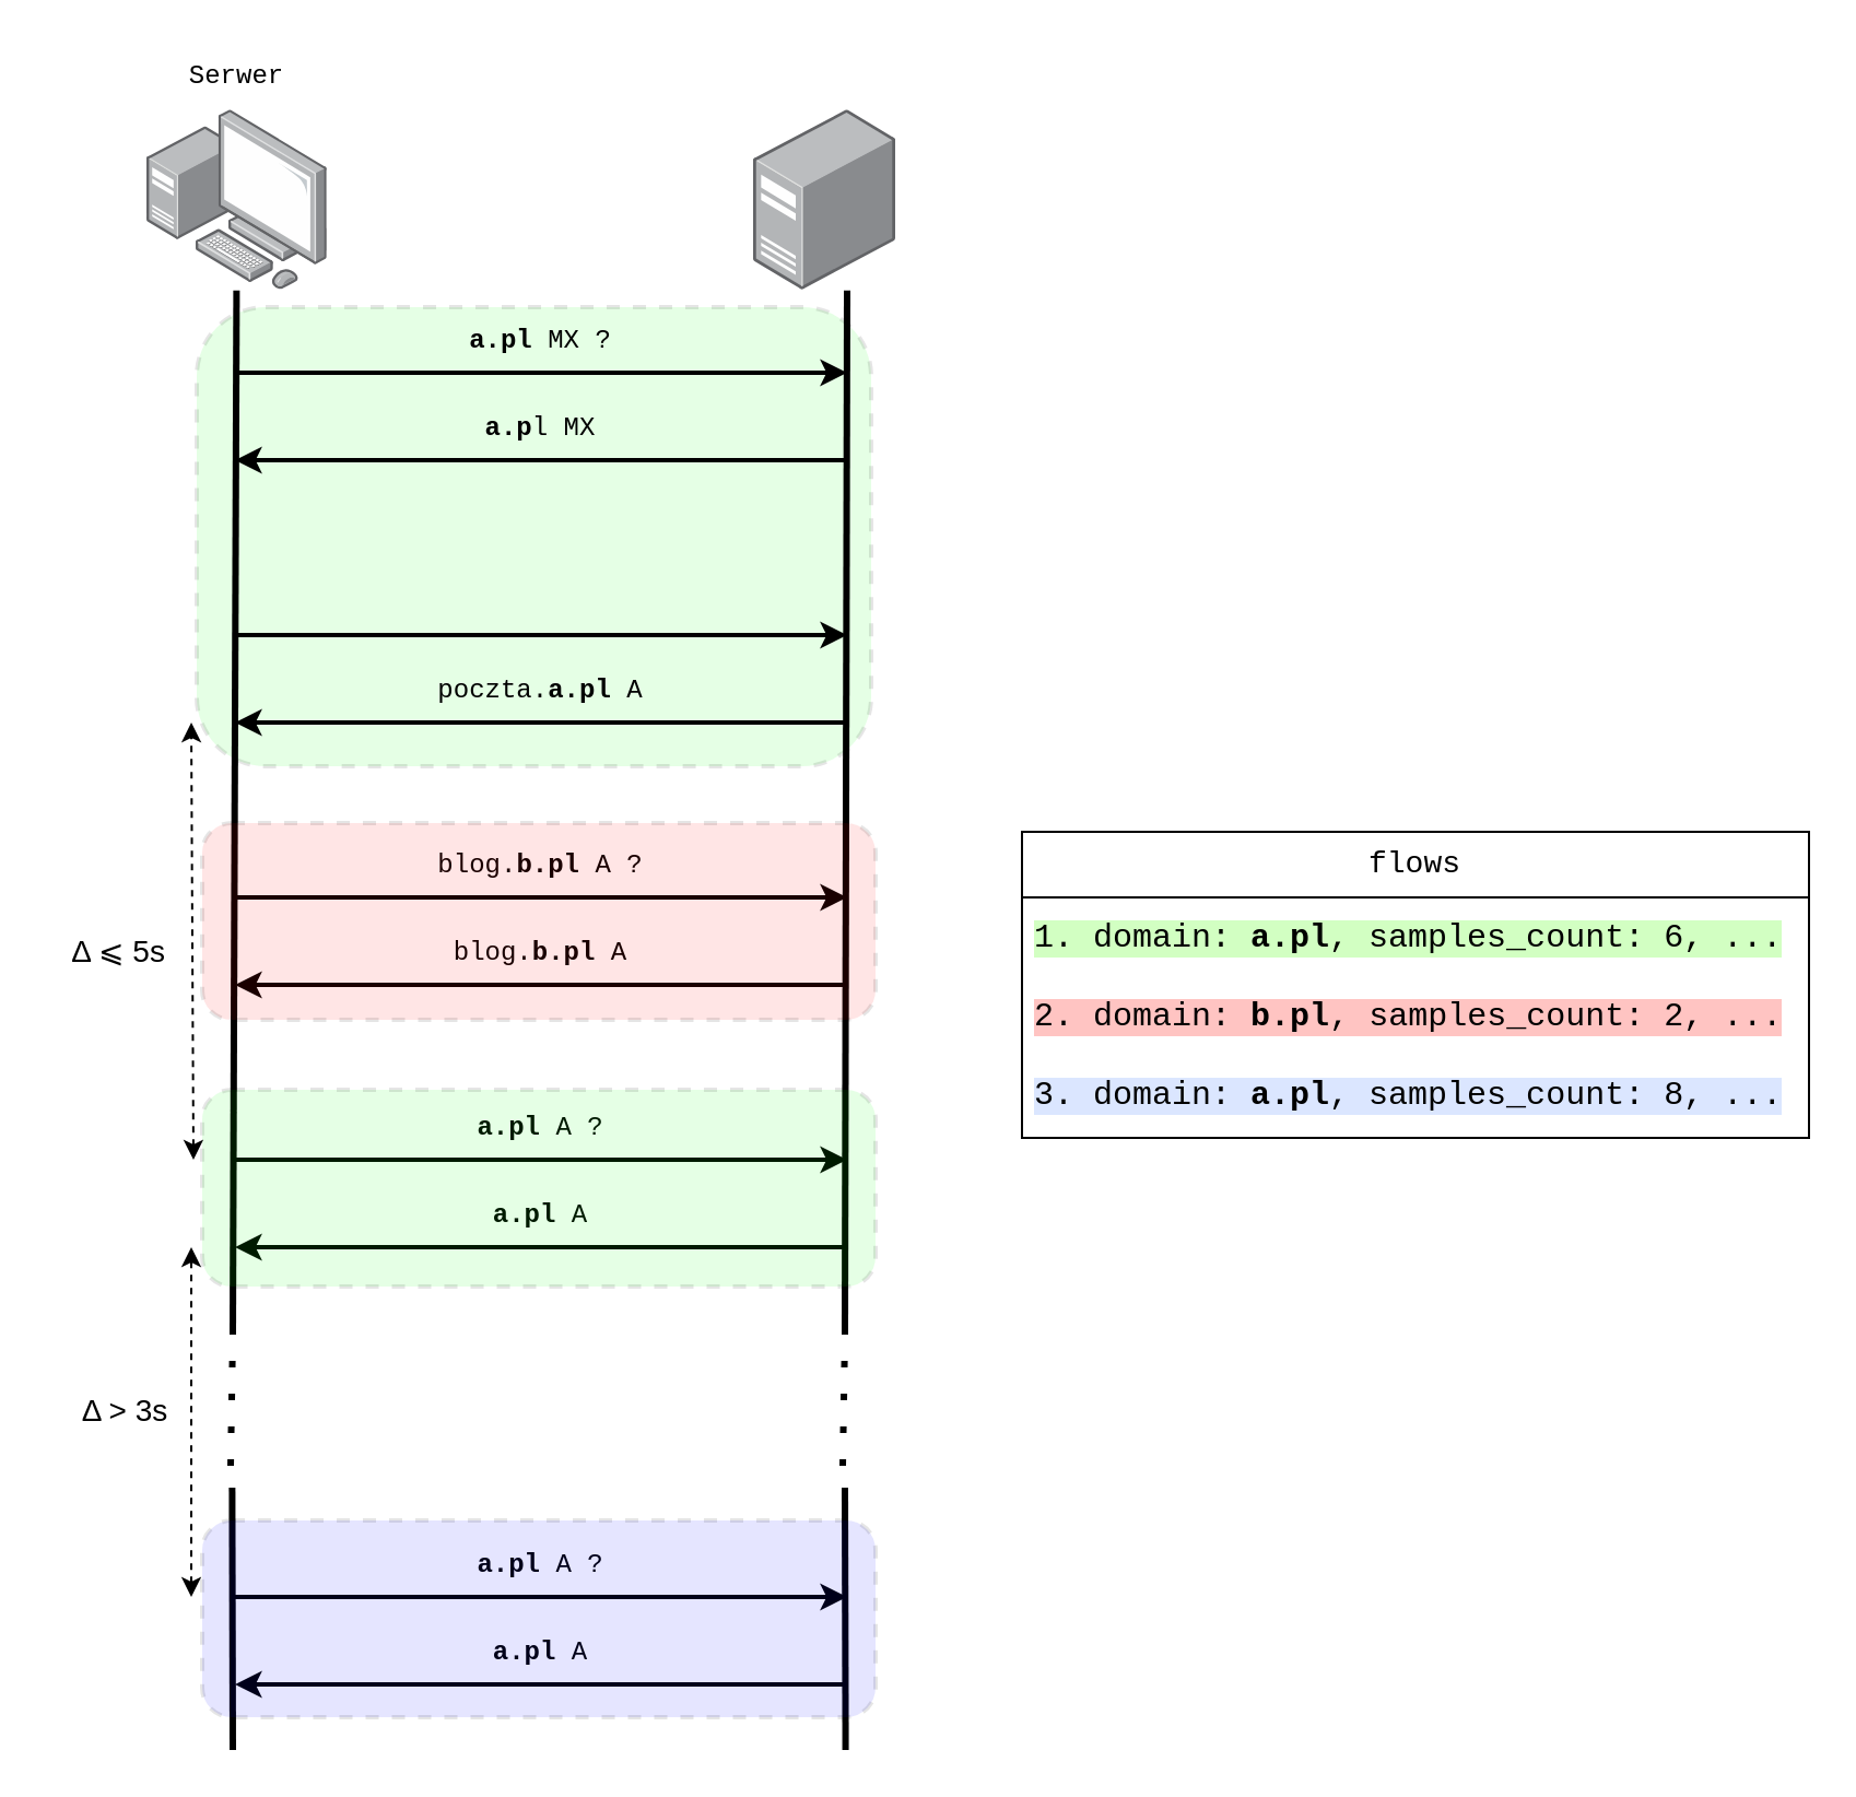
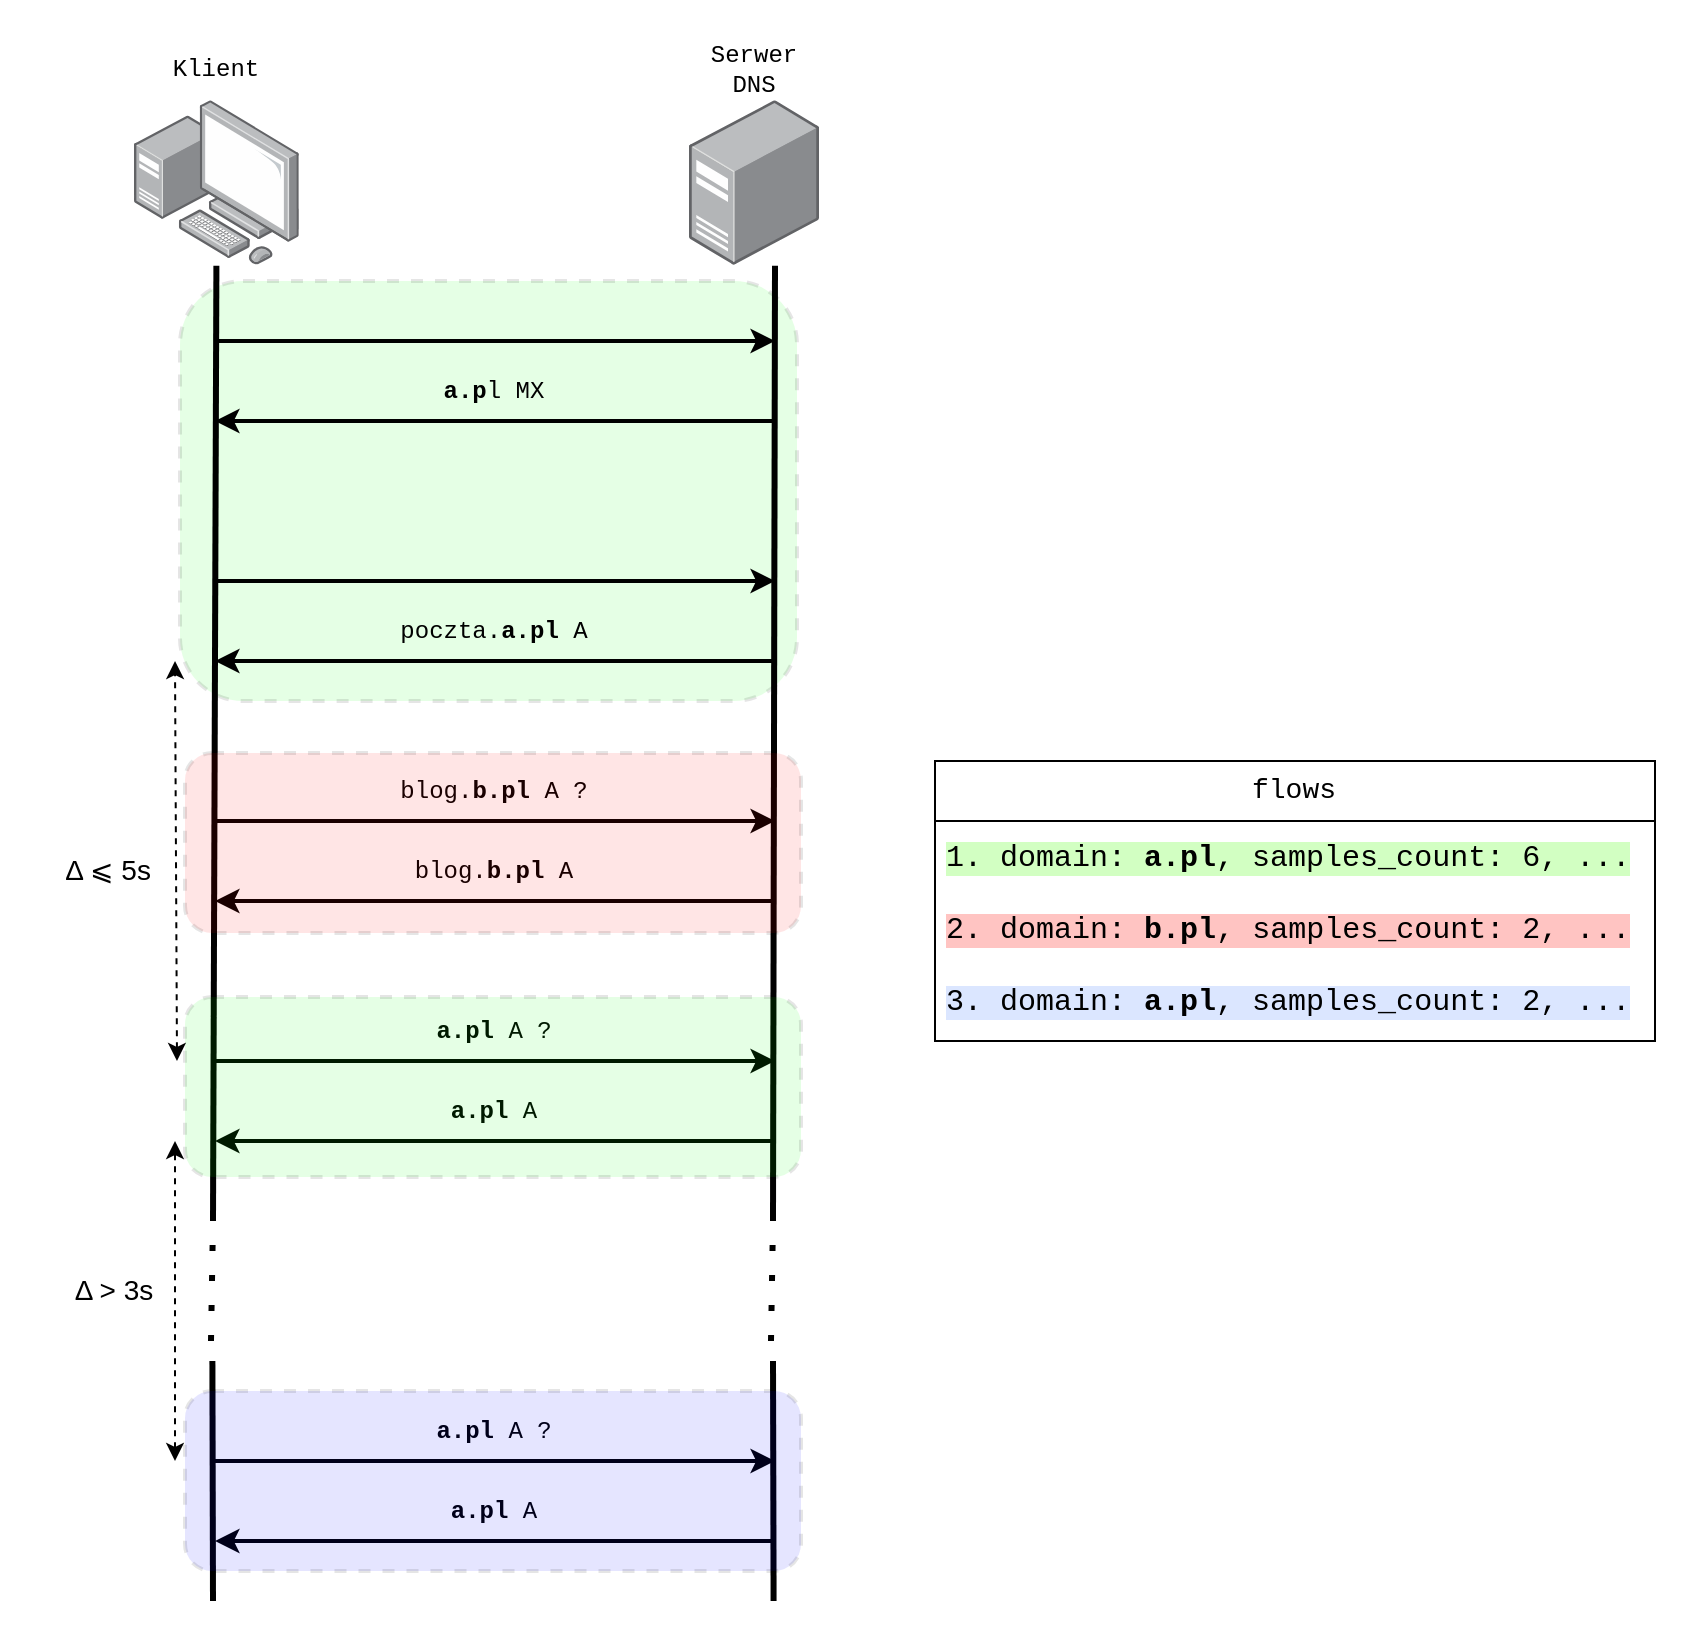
  <mxCell id="0" />
  <mxCell id="1" parent="0" />
  <mxCell id="2" value="" style="rounded=1;whiteSpace=wrap;html=1;fillColor=#00FF00;dashed=1;strokeWidth=2;opacity=10;" parent="1" vertex="1"><mxGeometry x="89.5" y="140" width="308.5" height="210" as="geometry" /></mxCell>
  <mxCell id="3" value="" style="points=[];aspect=fixed;html=1;align=center;shadow=0;dashed=0;image;image=img/lib/allied_telesis/computer_and_terminals/Personal_Computer_with_Server.svg;" parent="1" vertex="1"><mxGeometry x="67" y="50" width="82.4" height="82.4" as="geometry" /></mxCell>
  <mxCell id="4" value="" style="points=[];aspect=fixed;html=1;align=center;shadow=0;dashed=0;image;image=img/lib/allied_telesis/computer_and_terminals/Server_Desktop.svg;" parent="1" vertex="1"><mxGeometry x="344.5" y="50" width="65" height="82.4" as="geometry" /></mxCell>
- <mxCell id="6" value="Serwer" style="text;html=1;strokeColor=none;fillColor=none;align=center;verticalAlign=middle;whiteSpace=wrap;rounded=0;dashed=1;opacity=30;fontFamily=Courier New;" parent="1" vertex="1"><mxGeometry x="73.2" y="20" width="70" height="30" as="geometry" /></mxCell>
+ <mxCell id="5" value="Serwer DNS" style="text;html=1;strokeColor=none;fillColor=none;align=center;verticalAlign=middle;whiteSpace=wrap;rounded=0;dashed=1;opacity=30;fontFamily=Courier New;" parent="1" vertex="1"><mxGeometry x="342" y="20" width="70" height="30" as="geometry" /></mxCell>
+ <mxCell id="6" value="Klient" style="text;html=1;strokeColor=none;fillColor=none;align=center;verticalAlign=middle;whiteSpace=wrap;rounded=0;dashed=1;opacity=30;fontFamily=Courier New;" parent="1" vertex="1"><mxGeometry x="73.2" y="20" width="70" height="30" as="geometry" /></mxCell>
  <mxCell id="7" value="" style="endArrow=none;html=1;rounded=0;strokeWidth=3;" parent="1" edge="1"><mxGeometry width="50" height="50" relative="1" as="geometry"><mxPoint x="106" y="610" as="sourcePoint" /><mxPoint x="107.7" y="132.4" as="targetPoint" /></mxGeometry></mxCell>
  <mxCell id="8" value="" style="endArrow=none;html=1;rounded=0;strokeWidth=3;" parent="1" edge="1"><mxGeometry width="50" height="50" relative="1" as="geometry"><mxPoint x="386" y="610" as="sourcePoint" /><mxPoint x="387" y="132.4" as="targetPoint" /></mxGeometry></mxCell>
  <mxCell id="9" value="" style="endArrow=classic;html=1;rounded=0;strokeWidth=2;" parent="1" edge="1"><mxGeometry width="50" height="50" relative="1" as="geometry"><mxPoint x="107" y="170" as="sourcePoint" /><mxPoint x="387" y="170" as="targetPoint" /></mxGeometry></mxCell>
  <mxCell id="10" value="" style="endArrow=classic;html=1;rounded=0;strokeWidth=2;" parent="1" edge="1"><mxGeometry width="50" height="50" relative="1" as="geometry"><mxPoint x="387" y="210" as="sourcePoint" /><mxPoint x="107" y="210" as="targetPoint" /></mxGeometry></mxCell>
- <mxCell id="11" value="&lt;font face=&quot;Courier New&quot;&gt;&lt;b&gt;a.pl&lt;/b&gt; MX ?&lt;/font&gt;" style="text;html=1;strokeColor=none;fillColor=none;align=center;verticalAlign=middle;whiteSpace=wrap;rounded=0;" parent="1" vertex="1"><mxGeometry x="177" y="140" width="140" height="30" as="geometry" /></mxCell>
  <mxCell id="12" value="&lt;font face=&quot;Courier New&quot;&gt;&lt;b&gt;a.p&lt;/b&gt;l MX&lt;/font&gt;" style="text;html=1;strokeColor=none;fillColor=none;align=center;verticalAlign=middle;whiteSpace=wrap;rounded=0;" parent="1" vertex="1"><mxGeometry x="177" y="180" width="140" height="30" as="geometry" /></mxCell>
  <mxCell id="13" value="" style="endArrow=classic;html=1;rounded=0;strokeWidth=2;" parent="1" edge="1"><mxGeometry width="50" height="50" relative="1" as="geometry"><mxPoint x="107" y="290" as="sourcePoint" /><mxPoint x="387" y="290" as="targetPoint" /></mxGeometry></mxCell>
  <mxCell id="14" value="" style="endArrow=classic;html=1;rounded=0;strokeWidth=2;" parent="1" edge="1"><mxGeometry width="50" height="50" relative="1" as="geometry"><mxPoint x="387" y="330" as="sourcePoint" /><mxPoint x="107" y="330" as="targetPoint" /></mxGeometry></mxCell>
  <mxCell id="15" value="&lt;font face=&quot;Courier New&quot;&gt;poczta.&lt;b&gt;a.pl&lt;/b&gt; A&lt;/font&gt;" style="text;html=1;strokeColor=none;fillColor=none;align=center;verticalAlign=middle;whiteSpace=wrap;rounded=0;" parent="1" vertex="1"><mxGeometry x="137" y="300" width="220" height="30" as="geometry" /></mxCell>
  <mxCell id="16" value="" style="endArrow=classic;html=1;rounded=0;strokeWidth=2;" parent="1" edge="1"><mxGeometry width="50" height="50" relative="1" as="geometry"><mxPoint x="107" y="410" as="sourcePoint" /><mxPoint x="387" y="410" as="targetPoint" /></mxGeometry></mxCell>
  <mxCell id="17" value="" style="endArrow=classic;html=1;rounded=0;strokeWidth=2;" parent="1" edge="1"><mxGeometry width="50" height="50" relative="1" as="geometry"><mxPoint x="387" y="450" as="sourcePoint" /><mxPoint x="107" y="450" as="targetPoint" /></mxGeometry></mxCell>
  <mxCell id="18" value="&lt;font face=&quot;Courier New&quot;&gt;blog.&lt;b&gt;b.pl&lt;/b&gt; A ?&lt;/font&gt;" style="text;html=1;strokeColor=none;fillColor=none;align=center;verticalAlign=middle;whiteSpace=wrap;rounded=0;" parent="1" vertex="1"><mxGeometry x="177" y="380" width="140" height="30" as="geometry" /></mxCell>
  <mxCell id="19" value="&lt;font face=&quot;Courier New&quot;&gt;blog.&lt;b&gt;b.pl&lt;/b&gt; A&lt;/font&gt;" style="text;html=1;strokeColor=none;fillColor=none;align=center;verticalAlign=middle;whiteSpace=wrap;rounded=0;" parent="1" vertex="1"><mxGeometry x="137" y="420" width="220" height="30" as="geometry" /></mxCell>
  <mxCell id="20" value="" style="endArrow=classic;html=1;rounded=0;strokeWidth=2;" parent="1" edge="1"><mxGeometry width="50" height="50" relative="1" as="geometry"><mxPoint x="107" y="530" as="sourcePoint" /><mxPoint x="387" y="530" as="targetPoint" /></mxGeometry></mxCell>
  <mxCell id="21" value="" style="endArrow=classic;html=1;rounded=0;strokeWidth=2;" parent="1" edge="1"><mxGeometry width="50" height="50" relative="1" as="geometry"><mxPoint x="387" y="570" as="sourcePoint" /><mxPoint x="107" y="570" as="targetPoint" /></mxGeometry></mxCell>
  <mxCell id="22" value="&lt;font face=&quot;Courier New&quot;&gt;&lt;b&gt;a.pl&lt;/b&gt; A ?&lt;/font&gt;" style="text;html=1;strokeColor=none;fillColor=none;align=center;verticalAlign=middle;whiteSpace=wrap;rounded=0;" parent="1" vertex="1"><mxGeometry x="177" y="500" width="140" height="30" as="geometry" /></mxCell>
  <mxCell id="23" value="&lt;font face=&quot;Courier New&quot;&gt;&lt;b&gt;a.pl&lt;/b&gt; A&lt;/font&gt;" style="text;html=1;strokeColor=none;fillColor=none;align=center;verticalAlign=middle;whiteSpace=wrap;rounded=0;" parent="1" vertex="1"><mxGeometry x="177" y="540" width="140" height="30" as="geometry" /></mxCell>
  <mxCell id="24" value="" style="endArrow=classic;html=1;rounded=0;strokeWidth=2;" parent="1" edge="1"><mxGeometry width="50" height="50" relative="1" as="geometry"><mxPoint x="107" y="730" as="sourcePoint" /><mxPoint x="387" y="730" as="targetPoint" /></mxGeometry></mxCell>
  <mxCell id="25" value="" style="endArrow=classic;html=1;rounded=0;strokeWidth=2;" parent="1" edge="1"><mxGeometry width="50" height="50" relative="1" as="geometry"><mxPoint x="387" y="770" as="sourcePoint" /><mxPoint x="107" y="770" as="targetPoint" /></mxGeometry></mxCell>
  <mxCell id="26" value="&lt;font face=&quot;Courier New&quot;&gt;&lt;b&gt;a.pl&lt;/b&gt; A ?&lt;/font&gt;" style="text;html=1;strokeColor=none;fillColor=none;align=center;verticalAlign=middle;whiteSpace=wrap;rounded=0;" parent="1" vertex="1"><mxGeometry x="177" y="700" width="140" height="30" as="geometry" /></mxCell>
  <mxCell id="27" value="&lt;font face=&quot;Courier New&quot;&gt;&lt;b&gt;a.pl&lt;/b&gt; A&lt;/font&gt;" style="text;html=1;strokeColor=none;fillColor=none;align=center;verticalAlign=middle;whiteSpace=wrap;rounded=0;" parent="1" vertex="1"><mxGeometry x="177" y="740" width="140" height="30" as="geometry" /></mxCell>
  <mxCell id="28" value="" style="endArrow=classic;startArrow=classic;html=1;rounded=0;dashed=1;" parent="1" edge="1"><mxGeometry width="50" height="50" relative="1" as="geometry"><mxPoint x="87" y="730" as="sourcePoint" /><mxPoint x="87" y="570" as="targetPoint" /></mxGeometry></mxCell>
  <mxCell id="29" value="&lt;font style=&quot;font-size: 14px;&quot;&gt;Δ &amp;gt; 3s&lt;/font&gt;" style="text;html=1;strokeColor=none;fillColor=none;align=center;verticalAlign=middle;whiteSpace=wrap;rounded=0;" parent="1" vertex="1"><mxGeometry x="27" y="630" width="60" height="30" as="geometry" /></mxCell>
  <mxCell id="30" value="" style="rounded=1;whiteSpace=wrap;html=1;fillColor=#00FF00;dashed=1;strokeWidth=2;opacity=10;" parent="1" vertex="1"><mxGeometry x="92" y="498" width="308" height="90" as="geometry" /></mxCell>
  <mxCell id="31" value="" style="endArrow=classic;startArrow=classic;html=1;rounded=0;dashed=1;" parent="1" edge="1"><mxGeometry width="50" height="50" relative="1" as="geometry"><mxPoint x="88" y="530" as="sourcePoint" /><mxPoint x="87" y="330" as="targetPoint" /></mxGeometry></mxCell>
  <mxCell id="32" value="&lt;font style=&quot;font-size: 14px;&quot;&gt;Δ ⩽&amp;nbsp;5s&lt;/font&gt;" style="text;html=1;strokeColor=none;fillColor=none;align=center;verticalAlign=middle;whiteSpace=wrap;rounded=0;" parent="1" vertex="1"><mxGeometry x="20.8" y="420" width="66.2" height="30" as="geometry" /></mxCell>
  <mxCell id="33" value="" style="endArrow=none;html=1;rounded=0;strokeWidth=3;dashed=1;dashPattern=1 4;" parent="1" edge="1"><mxGeometry width="50" height="50" relative="1" as="geometry"><mxPoint x="105" y="670" as="sourcePoint" /><mxPoint x="106" y="610" as="targetPoint" /></mxGeometry></mxCell>
  <mxCell id="34" value="" style="endArrow=none;html=1;rounded=0;strokeWidth=3;dashed=1;dashPattern=1 4;" parent="1" edge="1"><mxGeometry width="50" height="50" relative="1" as="geometry"><mxPoint x="385" y="670" as="sourcePoint" /><mxPoint x="386" y="610" as="targetPoint" /></mxGeometry></mxCell>
  <mxCell id="35" value="" style="endArrow=none;html=1;rounded=0;strokeWidth=3;" parent="1" edge="1"><mxGeometry width="50" height="50" relative="1" as="geometry"><mxPoint x="106" y="800" as="sourcePoint" /><mxPoint x="105.7" y="680" as="targetPoint" /></mxGeometry></mxCell>
  <mxCell id="36" value="" style="endArrow=none;html=1;rounded=0;strokeWidth=3;" parent="1" edge="1"><mxGeometry width="50" height="50" relative="1" as="geometry"><mxPoint x="386.3" y="800" as="sourcePoint" /><mxPoint x="386" y="680" as="targetPoint" /></mxGeometry></mxCell>
  <mxCell id="37" value="" style="rounded=1;whiteSpace=wrap;html=1;fillColor=#0000FF;dashed=1;strokeWidth=2;opacity=10;" parent="1" vertex="1"><mxGeometry x="92" y="695" width="308" height="90" as="geometry" /></mxCell>
  <mxCell id="38" value="" style="rounded=1;whiteSpace=wrap;html=1;fillColor=#FF0000;dashed=1;strokeWidth=2;opacity=10;" parent="1" vertex="1"><mxGeometry x="92" y="376" width="308" height="90" as="geometry" /></mxCell>
  <mxCell id="39" value="&lt;font style=&quot;font-size: 14px;&quot; face=&quot;Courier New&quot;&gt;flows&lt;/font&gt;" style="swimlane;fontStyle=0;childLayout=stackLayout;horizontal=1;startSize=30;horizontalStack=0;resizeParent=1;resizeParentMax=0;resizeLast=0;collapsible=1;marginBottom=0;whiteSpace=wrap;html=1;" parent="1" vertex="1"><mxGeometry x="467" y="380" width="360" height="140" as="geometry" /></mxCell>
- <mxCell id="40" value="&lt;font style=&quot;font-size: 15px;&quot; face=&quot;Courier New&quot;&gt;&lt;span style=&quot;background-color: rgb(210, 255, 194);&quot;&gt;1. domain: &lt;b style=&quot;&quot;&gt;a.pl&lt;/b&gt;, samples_count: 6, ...&lt;br&gt;&lt;/span&gt;&lt;b&gt;&amp;nbsp;&amp;nbsp;&lt;br&gt;&lt;/b&gt;&lt;span style=&quot;background-color: rgb(255, 196, 194);&quot;&gt;2. domain: &lt;b style=&quot;&quot;&gt;b&lt;/b&gt;&lt;b style=&quot;border-color: var(--border-color);&quot;&gt;.pl&lt;/b&gt;, samples_count: 2, ...&lt;/span&gt;&lt;br&gt;&lt;br&gt;&lt;span style=&quot;background-color: rgb(219, 230, 255);&quot;&gt;3. domain:&amp;nbsp;&lt;b style=&quot;border-color: var(--border-color);&quot;&gt;a.pl&lt;/b&gt;, samples_count: 8, ...&lt;/span&gt;&lt;/font&gt;&lt;b&gt;&lt;br&gt;&lt;/b&gt;" style="text;strokeColor=none;fillColor=none;align=left;verticalAlign=middle;spacingLeft=4;spacingRight=4;overflow=hidden;points=[[0,0.5],[1,0.5]];portConstraint=eastwest;rotatable=0;whiteSpace=wrap;html=1;" parent="39" vertex="1"><mxGeometry y="30" width="360" height="110" as="geometry" /></mxCell>
+ <mxCell id="40" value="&lt;font style=&quot;font-size: 15px;&quot; face=&quot;Courier New&quot;&gt;&lt;span style=&quot;background-color: rgb(210, 255, 194);&quot;&gt;1. domain: &lt;b style=&quot;&quot;&gt;a.pl&lt;/b&gt;, samples_count: 6, ...&lt;br&gt;&lt;/span&gt;&lt;b&gt;&amp;nbsp;&amp;nbsp;&lt;br&gt;&lt;/b&gt;&lt;span style=&quot;background-color: rgb(255, 196, 194);&quot;&gt;2. domain: &lt;b style=&quot;&quot;&gt;b&lt;/b&gt;&lt;b style=&quot;border-color: var(--border-color);&quot;&gt;.pl&lt;/b&gt;, samples_count: 2, ...&lt;/span&gt;&lt;br&gt;&lt;br&gt;&lt;span style=&quot;background-color: rgb(219, 230, 255);&quot;&gt;3. domain:&amp;nbsp;&lt;b style=&quot;border-color: var(--border-color);&quot;&gt;a.pl&lt;/b&gt;, samples_count: 2, ...&lt;/span&gt;&lt;/font&gt;&lt;b&gt;&lt;br&gt;&lt;/b&gt;" style="text;strokeColor=none;fillColor=none;align=left;verticalAlign=middle;spacingLeft=4;spacingRight=4;overflow=hidden;points=[[0,0.5],[1,0.5]];portConstraint=eastwest;rotatable=0;whiteSpace=wrap;html=1;" parent="39" vertex="1"><mxGeometry y="30" width="360" height="110" as="geometry" /></mxCell>
